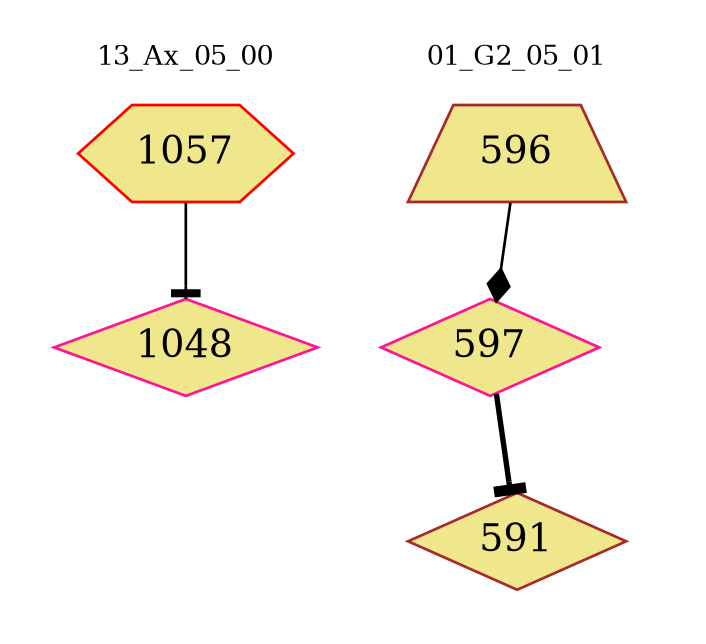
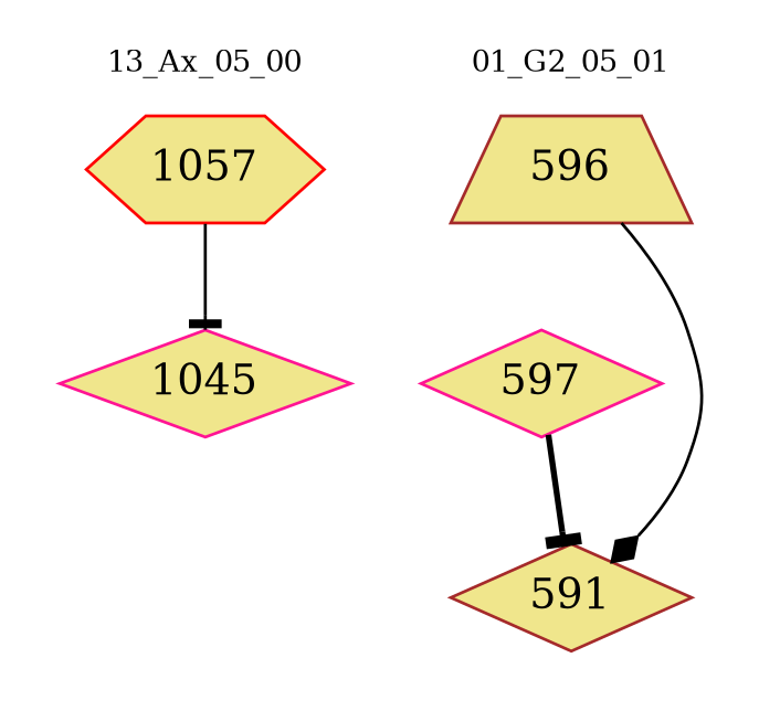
  digraph {
    node [color=deeppink fillcolor=khaki shape=diamond style=filled]
    edge [arrowhead=tee color=black style=solid]
    n1 [color=red label=1057 shape=hexagon]
-   n2 [label=1048]
+   n2 [label=1045]
    n3 [color=brown label=596 shape=trapezium]
    n4 [label=597]
    n5 [color=brown label=591]
    subgraph cluster_1 {
      color=white
      fontsize=10
      label="13_Ax_05_00"
      n1
      n2
    }
    subgraph cluster_2 {
      color=white
      fontsize=10
      label="01_G2_05_01"
      n3
      n4
      n5
    }
    n1 -> n2
-   n3 -> n4 [arrowhead=diamond]
+   n3 -> n5 [arrowhead=diamond]
    n4 -> n5 [style=bold]
  }
